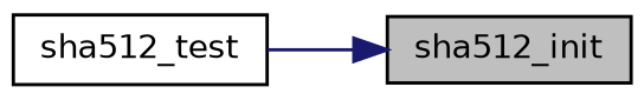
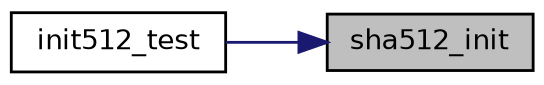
  digraph {
    rankdir=RL
    node [color=black fontname=Helvetica fontsize=10 shape=record style=filled]
    n1 [fillcolor=grey75 fontcolor=black height=0.2 label=sha512_init width=0.4]
-   n2 [fillcolor=white height=0.2 label=sha512_test width=0.4]
+   n2 [fillcolor=white height=0.2 label=init512_test width=0.4]
    n1 -> n2 [color=midnightblue dir=back fontname=Helvetica fontsize=10 labelfontname=Helvetica labelfontsize=10 style=solid]
  }
